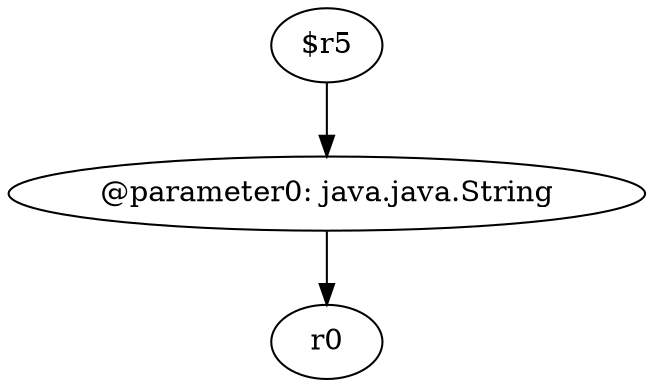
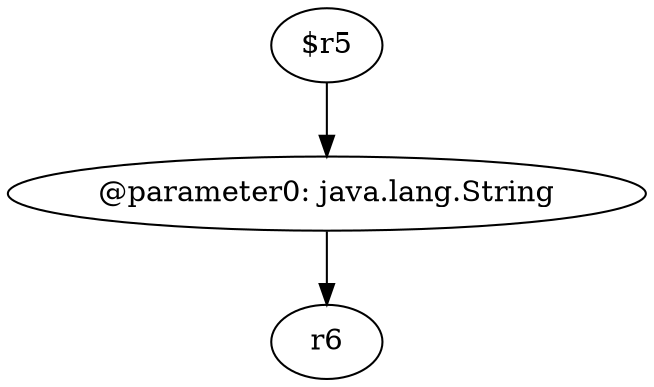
  digraph {
    n1 [label="$r5"]
-   n2 [label="@parameter0: java.java.String"]
-   n3 [label=r0]
+   n2 [label="@parameter0: java.lang.String"]
+   n3 [label=r6]
    n1 -> n2
    n2 -> n3
  }
